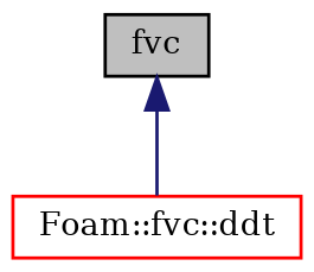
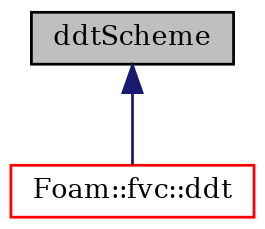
  digraph {
    rankdir=TB
    fontname="DejaVu Serif"
    node [fontname="DejaVu Serif" fontsize=10 shape=record]
-   n1 [color=black fillcolor=grey75 fontcolor=black height=0.2 label=fvc style=filled width=0.4]
+   n1 [color=black fillcolor=grey75 fontcolor=black height=0.2 label=ddtScheme style=filled width=0.4]
    n2 [color=red height=0.2 label="Foam::fvc::ddt" width=0.4]
    n1 -> n2 [color=midnightblue dir=back fontname="DejaVu Serif" fontsize=10 labelfontname=FreeSans labelfontsize=10 style=solid]
  }
